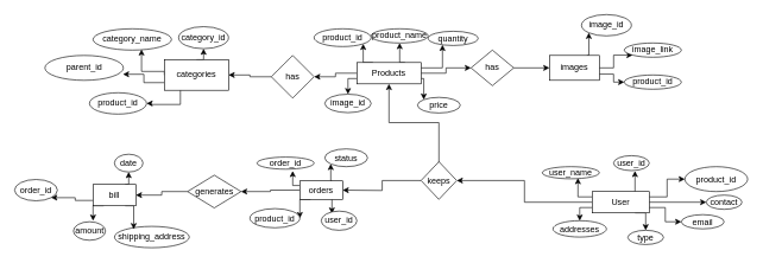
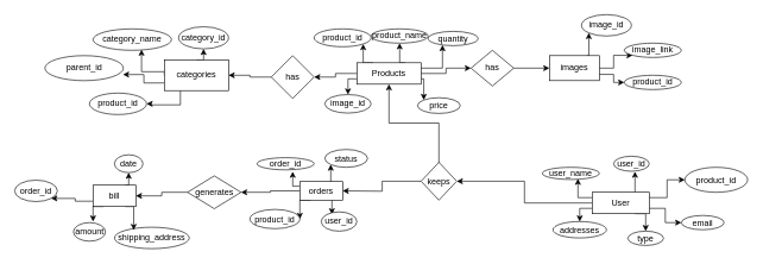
  <mxCell id="0" />
  <mxCell id="1" parent="0" />
  <mxCell id="2" style="edgeStyle=orthogonalEdgeStyle;rounded=0;orthogonalLoop=1;jettySize=auto;html=1;exitX=0;exitY=0.5;exitDx=0;exitDy=0;entryX=1;entryY=0.5;entryDx=0;entryDy=0;" parent="1" source="10" target="37" edge="1"><mxGeometry relative="1" as="geometry" /></mxCell>
  <mxCell id="3" style="edgeStyle=orthogonalEdgeStyle;rounded=0;orthogonalLoop=1;jettySize=auto;html=1;exitX=0;exitY=0.25;exitDx=0;exitDy=0;entryX=0.625;entryY=0.941;entryDx=0;entryDy=0;entryPerimeter=0;" parent="1" source="10" target="49" edge="1"><mxGeometry relative="1" as="geometry"><mxPoint x="810" y="260" as="targetPoint" /></mxGeometry></mxCell>
  <mxCell id="4" style="edgeStyle=orthogonalEdgeStyle;rounded=0;orthogonalLoop=1;jettySize=auto;html=1;exitX=1;exitY=0.25;exitDx=0;exitDy=0;entryX=0;entryY=0.5;entryDx=0;entryDy=0;" parent="1" source="10" target="48" edge="1"><mxGeometry relative="1" as="geometry" /></mxCell>
  <mxCell id="5" style="edgeStyle=orthogonalEdgeStyle;rounded=0;orthogonalLoop=1;jettySize=auto;html=1;exitX=0;exitY=0.75;exitDx=0;exitDy=0;entryX=0.5;entryY=0;entryDx=0;entryDy=0;" parent="1" source="10" target="34" edge="1"><mxGeometry relative="1" as="geometry" /></mxCell>
  <mxCell id="6" style="edgeStyle=orthogonalEdgeStyle;rounded=0;orthogonalLoop=1;jettySize=auto;html=1;exitX=1;exitY=0.75;exitDx=0;exitDy=0;entryX=0;entryY=0.5;entryDx=0;entryDy=0;" parent="1" source="10" target="52" edge="1"><mxGeometry relative="1" as="geometry" /></mxCell>
- <mxCell id="7" style="edgeStyle=orthogonalEdgeStyle;rounded=0;orthogonalLoop=1;jettySize=auto;html=1;exitX=1;exitY=0.5;exitDx=0;exitDy=0;entryX=0;entryY=0.5;entryDx=0;entryDy=0;" parent="1" source="10" target="51" edge="1"><mxGeometry relative="1" as="geometry" /></mxCell>
  <mxCell id="8" style="edgeStyle=orthogonalEdgeStyle;rounded=0;orthogonalLoop=1;jettySize=auto;html=1;exitX=0.75;exitY=1;exitDx=0;exitDy=0;entryX=0.5;entryY=0;entryDx=0;entryDy=0;" parent="1" source="10" target="50" edge="1"><mxGeometry relative="1" as="geometry" /></mxCell>
  <mxCell id="9" style="edgeStyle=orthogonalEdgeStyle;rounded=0;orthogonalLoop=1;jettySize=auto;html=1;exitX=0.75;exitY=0;exitDx=0;exitDy=0;" parent="1" source="10" edge="1"><mxGeometry relative="1" as="geometry"><mxPoint x="890" y="240" as="targetPoint" /></mxGeometry></mxCell>
  <mxCell id="10" value="User" style="rounded=0;whiteSpace=wrap;html=1;" parent="1" vertex="1"><mxGeometry x="830" y="269" width="80" height="30" as="geometry" /></mxCell>
  <mxCell id="11" style="edgeStyle=orthogonalEdgeStyle;rounded=0;orthogonalLoop=1;jettySize=auto;html=1;exitX=0;exitY=0.5;exitDx=0;exitDy=0;entryX=1;entryY=0.5;entryDx=0;entryDy=0;" parent="1" source="18" target="65" edge="1"><mxGeometry relative="1" as="geometry"><mxPoint x="443" y="110" as="targetPoint" /></mxGeometry></mxCell>
  <mxCell id="12" style="edgeStyle=orthogonalEdgeStyle;rounded=0;orthogonalLoop=1;jettySize=auto;html=1;exitX=0.25;exitY=0;exitDx=0;exitDy=0;entryX=1;entryY=1;entryDx=0;entryDy=0;" parent="1" source="18" target="31" edge="1"><mxGeometry relative="1" as="geometry" /></mxCell>
  <mxCell id="13" style="edgeStyle=orthogonalEdgeStyle;rounded=0;orthogonalLoop=1;jettySize=auto;html=1;exitX=0.75;exitY=0;exitDx=0;exitDy=0;entryX=0.5;entryY=1;entryDx=0;entryDy=0;" parent="1" source="18" target="32" edge="1"><mxGeometry relative="1" as="geometry" /></mxCell>
  <mxCell id="14" style="edgeStyle=orthogonalEdgeStyle;rounded=0;orthogonalLoop=1;jettySize=auto;html=1;exitX=1;exitY=0.75;exitDx=0;exitDy=0;entryX=0;entryY=0;entryDx=0;entryDy=0;" parent="1" source="18" target="45" edge="1"><mxGeometry relative="1" as="geometry" /></mxCell>
  <mxCell id="15" style="edgeStyle=orthogonalEdgeStyle;rounded=0;orthogonalLoop=1;jettySize=auto;html=1;exitX=1;exitY=0.5;exitDx=0;exitDy=0;" parent="1" source="18" target="59" edge="1"><mxGeometry relative="1" as="geometry"><mxPoint x="660" y="100" as="targetPoint" /></mxGeometry></mxCell>
  <mxCell id="16" style="edgeStyle=orthogonalEdgeStyle;rounded=0;orthogonalLoop=1;jettySize=auto;html=1;exitX=1;exitY=0.25;exitDx=0;exitDy=0;" parent="1" source="18" target="63" edge="1"><mxGeometry relative="1" as="geometry"><Array as="points"><mxPoint x="620" y="95" /></Array></mxGeometry></mxCell>
  <mxCell id="17" style="edgeStyle=orthogonalEdgeStyle;rounded=0;orthogonalLoop=1;jettySize=auto;html=1;exitX=0;exitY=0.75;exitDx=0;exitDy=0;entryX=0.5;entryY=0;entryDx=0;entryDy=0;" parent="1" source="18" target="66" edge="1"><mxGeometry relative="1" as="geometry" /></mxCell>
  <mxCell id="18" value="Products" style="rounded=0;whiteSpace=wrap;html=1;" parent="1" vertex="1"><mxGeometry x="500" y="87.5" width="90" height="30" as="geometry" /></mxCell>
  <mxCell id="19" style="edgeStyle=orthogonalEdgeStyle;rounded=0;orthogonalLoop=1;jettySize=auto;html=1;exitX=0;exitY=0.5;exitDx=0;exitDy=0;entryX=0.618;entryY=0.967;entryDx=0;entryDy=0;entryPerimeter=0;" parent="1" source="23" target="24" edge="1"><mxGeometry relative="1" as="geometry"><Array as="points"><mxPoint x="230" y="100" /><mxPoint x="198" y="100" /></Array></mxGeometry></mxCell>
  <mxCell id="20" style="edgeStyle=orthogonalEdgeStyle;rounded=0;orthogonalLoop=1;jettySize=auto;html=1;exitX=0.5;exitY=0;exitDx=0;exitDy=0;entryX=0.5;entryY=1;entryDx=0;entryDy=0;" parent="1" source="23" target="47" edge="1"><mxGeometry relative="1" as="geometry" /></mxCell>
  <mxCell id="21" style="edgeStyle=orthogonalEdgeStyle;rounded=0;orthogonalLoop=1;jettySize=auto;html=1;exitX=0;exitY=0.75;exitDx=0;exitDy=0;entryX=0.995;entryY=0.757;entryDx=0;entryDy=0;entryPerimeter=0;" parent="1" source="23" target="53" edge="1"><mxGeometry relative="1" as="geometry" /></mxCell>
  <mxCell id="22" style="edgeStyle=orthogonalEdgeStyle;rounded=0;orthogonalLoop=1;jettySize=auto;html=1;exitX=0.25;exitY=1;exitDx=0;exitDy=0;entryX=1;entryY=0.5;entryDx=0;entryDy=0;" parent="1" source="23" target="46" edge="1"><mxGeometry relative="1" as="geometry" /></mxCell>
  <mxCell id="23" value="categories" style="rounded=0;whiteSpace=wrap;html=1;" parent="1" vertex="1"><mxGeometry x="230" y="83.5" width="90" height="43" as="geometry" /></mxCell>
  <mxCell id="24" value="category_name" style="ellipse;whiteSpace=wrap;html=1;" parent="1" vertex="1"><mxGeometry x="130" width="110" height="30" as="geometry" y="40" /></mxCell>
  <mxCell id="25" style="edgeStyle=orthogonalEdgeStyle;rounded=0;orthogonalLoop=1;jettySize=auto;html=1;exitX=0;exitY=0.25;exitDx=0;exitDy=0;" parent="1" source="30" edge="1"><mxGeometry relative="1" as="geometry"><mxPoint x="410" y="240" as="targetPoint" /></mxGeometry></mxCell>
  <mxCell id="26" style="edgeStyle=orthogonalEdgeStyle;rounded=0;orthogonalLoop=1;jettySize=auto;html=1;exitX=0.75;exitY=1;exitDx=0;exitDy=0;entryX=0.3;entryY=0.13;entryDx=0;entryDy=0;entryPerimeter=0;" parent="1" source="30" target="40" edge="1"><mxGeometry relative="1" as="geometry" /></mxCell>
  <mxCell id="27" style="edgeStyle=orthogonalEdgeStyle;rounded=0;orthogonalLoop=1;jettySize=auto;html=1;exitX=0.25;exitY=1;exitDx=0;exitDy=0;entryX=1;entryY=0.5;entryDx=0;entryDy=0;" parent="1" source="30" target="39" edge="1"><mxGeometry relative="1" as="geometry" /></mxCell>
  <mxCell id="28" style="edgeStyle=orthogonalEdgeStyle;rounded=0;orthogonalLoop=1;jettySize=auto;html=1;entryX=1;entryY=0.5;entryDx=0;entryDy=0;" parent="1" source="30" target="73" edge="1"><mxGeometry relative="1" as="geometry" /></mxCell>
  <mxCell id="29" style="edgeStyle=orthogonalEdgeStyle;rounded=0;orthogonalLoop=1;jettySize=auto;html=1;exitX=0.75;exitY=0;exitDx=0;exitDy=0;entryX=0;entryY=1;entryDx=0;entryDy=0;" parent="1" source="30" target="43" edge="1"><mxGeometry relative="1" as="geometry" /></mxCell>
  <mxCell id="30" value="orders" style="rounded=0;whiteSpace=wrap;html=1;" parent="1" vertex="1"><mxGeometry x="420" y="254" width="60" height="26" as="geometry" /></mxCell>
  <mxCell id="31" value="product_id" style="ellipse;whiteSpace=wrap;html=1;" parent="1" vertex="1"><mxGeometry x="440" width="80" height="25" as="geometry" y="40" /></mxCell>
  <mxCell id="32" value="product_name" style="ellipse;whiteSpace=wrap;html=1;" parent="1" vertex="1"><mxGeometry x="520" width="80" height="20" as="geometry" y="40" /></mxCell>
  <mxCell id="33" value="user_id" style="ellipse;whiteSpace=wrap;html=1;" parent="1" vertex="1"><mxGeometry x="860" y="218.5" width="50" height="21" as="geometry" /></mxCell>
  <mxCell id="34" value="addresses" style="ellipse;whiteSpace=wrap;html=1;" parent="1" vertex="1"><mxGeometry x="775" y="310" width="75" height="23" as="geometry" /></mxCell>
  <mxCell id="35" style="edgeStyle=orthogonalEdgeStyle;rounded=0;orthogonalLoop=1;jettySize=auto;html=1;exitX=0;exitY=0;exitDx=0;exitDy=0;entryX=0.5;entryY=1;entryDx=0;entryDy=0;" parent="1" source="37" target="18" edge="1"><mxGeometry relative="1" as="geometry"><Array as="points"><mxPoint x="615" y="240" /><mxPoint x="615" y="172" /><mxPoint x="545" y="172" /></Array></mxGeometry></mxCell>
  <mxCell id="36" style="edgeStyle=orthogonalEdgeStyle;rounded=0;orthogonalLoop=1;jettySize=auto;html=1;exitX=0;exitY=0.5;exitDx=0;exitDy=0;" parent="1" source="37" edge="1"><mxGeometry relative="1" as="geometry"><mxPoint x="480" y="267" as="targetPoint" /></mxGeometry></mxCell>
  <mxCell id="37" value="keeps" style="rhombus;whiteSpace=wrap;html=1;" parent="1" vertex="1"><mxGeometry x="590" y="227" width="50" height="53" as="geometry" /></mxCell>
  <mxCell id="38" value="order_id" style="ellipse;whiteSpace=wrap;html=1;" parent="1" vertex="1"><mxGeometry x="360" y="220.5" width="80" height="17" as="geometry" /></mxCell>
  <mxCell id="39" value="product_id" style="ellipse;whiteSpace=wrap;html=1;" parent="1" vertex="1"><mxGeometry x="350" y="293" width="70" height="27" as="geometry" /></mxCell>
  <mxCell id="40" value="user_id" style="ellipse;whiteSpace=wrap;html=1;" parent="1" vertex="1"><mxGeometry x="450" y="296.5" width="50" height="27" as="geometry" /></mxCell>
  <mxCell id="41" value="date" style="ellipse;whiteSpace=wrap;html=1;" parent="1" vertex="1"><mxGeometry x="160" y="216.5" width="40" height="25" as="geometry" /></mxCell>
  <mxCell id="42" value="shipping_address" style="ellipse;whiteSpace=wrap;html=1;" parent="1" vertex="1"><mxGeometry x="160" y="318" width="105" height="30" as="geometry" /></mxCell>
  <mxCell id="43" value="status" style="ellipse;whiteSpace=wrap;html=1;" parent="1" vertex="1"><mxGeometry x="455" y="209" width="60" height="25" as="geometry" /></mxCell>
  <mxCell id="44" value="amount" style="ellipse;whiteSpace=wrap;html=1;direction=south;" parent="1" vertex="1"><mxGeometry x="102.5" y="311.5" width="45" height="26" as="geometry" /></mxCell>
  <mxCell id="45" value="price" style="ellipse;whiteSpace=wrap;html=1;" parent="1" vertex="1"><mxGeometry x="585" y="136.5" width="60" height="22" as="geometry" /></mxCell>
  <mxCell id="46" value="product_id" style="ellipse;whiteSpace=wrap;html=1;" parent="1" vertex="1"><mxGeometry x="125" y="130" width="80" height="30" as="geometry" /></mxCell>
  <mxCell id="47" value="category_id" style="ellipse;whiteSpace=wrap;html=1;" parent="1" vertex="1"><mxGeometry x="250" y="37" width="70" height="31" as="geometry" /></mxCell>
  <mxCell id="48" value="product_id" style="ellipse;whiteSpace=wrap;html=1;" parent="1" vertex="1"><mxGeometry x="960" y="234" width="88" height="35" as="geometry" /></mxCell>
  <mxCell id="49" value="user_name" style="ellipse;whiteSpace=wrap;html=1;" parent="1" vertex="1"><mxGeometry x="760" y="234" width="80" height="17" as="geometry" /></mxCell>
  <mxCell id="50" value="type" style="ellipse;whiteSpace=wrap;html=1;" parent="1" vertex="1"><mxGeometry x="880" y="323.5" width="50" height="20" as="geometry" /></mxCell>
- <mxCell id="51" value="contact" style="ellipse;whiteSpace=wrap;html=1;" parent="1" vertex="1"><mxGeometry x="990" y="274" width="50" height="20" as="geometry" /></mxCell>
  <mxCell id="52" value="email" style="ellipse;whiteSpace=wrap;html=1;" parent="1" vertex="1"><mxGeometry x="955" y="301.5" width="60" height="20" as="geometry" /></mxCell>
  <mxCell id="53" value="parent_id" style="ellipse;whiteSpace=wrap;html=1;" parent="1" vertex="1"><mxGeometry x="62.5" y="77.5" width="110" height="35" as="geometry" /></mxCell>
  <mxCell id="54" style="edgeStyle=orthogonalEdgeStyle;rounded=0;orthogonalLoop=1;jettySize=auto;html=1;exitX=0.75;exitY=0;exitDx=0;exitDy=0;entryX=0;entryY=1;entryDx=0;entryDy=0;" parent="1" source="57" target="60" edge="1"><mxGeometry relative="1" as="geometry" /></mxCell>
  <mxCell id="55" style="edgeStyle=orthogonalEdgeStyle;rounded=0;orthogonalLoop=1;jettySize=auto;html=1;exitX=1;exitY=0.5;exitDx=0;exitDy=0;entryX=0;entryY=1;entryDx=0;entryDy=0;" parent="1" source="57" target="61" edge="1"><mxGeometry relative="1" as="geometry" /></mxCell>
  <mxCell id="56" style="edgeStyle=orthogonalEdgeStyle;rounded=0;orthogonalLoop=1;jettySize=auto;html=1;exitX=1;exitY=0.75;exitDx=0;exitDy=0;" parent="1" source="57" target="62" edge="1"><mxGeometry relative="1" as="geometry" /></mxCell>
  <mxCell id="57" value="images" style="rounded=0;whiteSpace=wrap;html=1;" parent="1" vertex="1"><mxGeometry x="770" y="77.5" width="70" height="35" as="geometry" /></mxCell>
  <mxCell id="58" style="edgeStyle=orthogonalEdgeStyle;rounded=0;orthogonalLoop=1;jettySize=auto;html=1;exitX=1;exitY=0.5;exitDx=0;exitDy=0;entryX=0;entryY=0.5;entryDx=0;entryDy=0;" parent="1" source="59" target="57" edge="1"><mxGeometry relative="1" as="geometry" /></mxCell>
  <mxCell id="59" value="has" style="rhombus;whiteSpace=wrap;html=1;" parent="1" vertex="1"><mxGeometry x="660" y="70" width="60" height="50" as="geometry" /></mxCell>
  <mxCell id="60" value="image_id" style="ellipse;whiteSpace=wrap;html=1;" parent="1" vertex="1"><mxGeometry x="815" y="20" width="70" height="30" as="geometry" /></mxCell>
  <mxCell id="61" value="image_link" style="ellipse;whiteSpace=wrap;html=1;" parent="1" vertex="1"><mxGeometry x="875" y="60" width="80" height="20" as="geometry" /></mxCell>
  <mxCell id="62" value="product_id" style="ellipse;whiteSpace=wrap;html=1;" parent="1" vertex="1"><mxGeometry x="875" y="105" width="80" height="20" as="geometry" /></mxCell>
  <mxCell id="63" value="quantity" style="ellipse;whiteSpace=wrap;html=1;" parent="1" vertex="1"><mxGeometry x="600" y="43.5" width="70" height="20" as="geometry" /></mxCell>
  <mxCell id="64" style="edgeStyle=orthogonalEdgeStyle;rounded=0;orthogonalLoop=1;jettySize=auto;html=1;exitX=0;exitY=0.5;exitDx=0;exitDy=0;entryX=1;entryY=0.5;entryDx=0;entryDy=0;" parent="1" source="65" target="23" edge="1"><mxGeometry relative="1" as="geometry" /></mxCell>
  <mxCell id="65" value="has" style="rhombus;whiteSpace=wrap;html=1;" parent="1" vertex="1"><mxGeometry y="77.5" width="60" height="60" as="geometry" x="380" /></mxCell>
  <mxCell id="66" value="image_id" style="ellipse;whiteSpace=wrap;html=1;" parent="1" vertex="1"><mxGeometry x="455" y="132" width="65" height="26" as="geometry" /></mxCell>
  <mxCell id="67" style="edgeStyle=orthogonalEdgeStyle;rounded=0;orthogonalLoop=1;jettySize=auto;html=1;exitX=0.75;exitY=1;exitDx=0;exitDy=0;entryX=0.257;entryY=0.133;entryDx=0;entryDy=0;entryPerimeter=0;" parent="1" source="71" target="42" edge="1"><mxGeometry relative="1" as="geometry" /></mxCell>
  <mxCell id="68" style="edgeStyle=orthogonalEdgeStyle;rounded=0;orthogonalLoop=1;jettySize=auto;html=1;exitX=0.75;exitY=0;exitDx=0;exitDy=0;entryX=0.5;entryY=1;entryDx=0;entryDy=0;" parent="1" source="71" target="41" edge="1"><mxGeometry relative="1" as="geometry" /></mxCell>
  <mxCell id="69" style="edgeStyle=orthogonalEdgeStyle;rounded=0;orthogonalLoop=1;jettySize=auto;html=1;exitX=0.25;exitY=1;exitDx=0;exitDy=0;" parent="1" source="71" edge="1"><mxGeometry relative="1" as="geometry"><mxPoint x="130" y="310" as="targetPoint" /></mxGeometry></mxCell>
  <mxCell id="70" style="edgeStyle=orthogonalEdgeStyle;rounded=0;orthogonalLoop=1;jettySize=auto;html=1;exitX=0;exitY=0.75;exitDx=0;exitDy=0;entryX=1;entryY=1;entryDx=0;entryDy=0;" parent="1" source="71" target="74" edge="1"><mxGeometry relative="1" as="geometry" /></mxCell>
  <mxCell id="71" value="bill" style="rounded=0;whiteSpace=wrap;html=1;" parent="1" vertex="1"><mxGeometry x="130" y="259" width="60" height="30" as="geometry" /></mxCell>
  <mxCell id="72" style="edgeStyle=orthogonalEdgeStyle;rounded=0;orthogonalLoop=1;jettySize=auto;html=1;exitX=0;exitY=0.5;exitDx=0;exitDy=0;entryX=1;entryY=0.5;entryDx=0;entryDy=0;" parent="1" source="73" target="71" edge="1"><mxGeometry relative="1" as="geometry" /></mxCell>
  <mxCell id="73" value="generates" style="rhombus;whiteSpace=wrap;html=1;" parent="1" vertex="1"><mxGeometry x="262.5" y="246" width="75" height="46" as="geometry" /></mxCell>
  <mxCell id="74" value="order_id" style="ellipse;whiteSpace=wrap;html=1;" parent="1" vertex="1"><mxGeometry x="20" y="252" width="60" height="30" as="geometry" /></mxCell>
